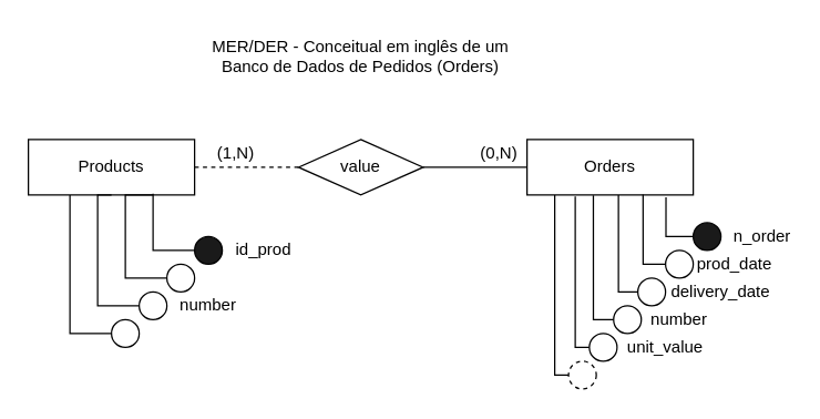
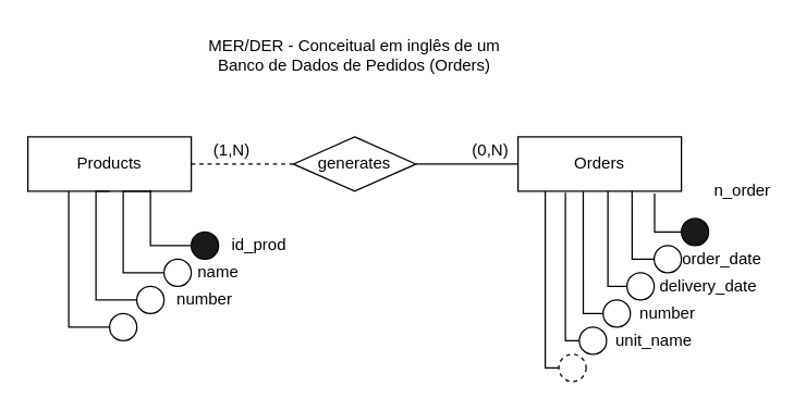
  <mxCell id="0" />
  <mxCell id="1" parent="0" />
  <mxCell id="2" value="Products" style="rounded=0;whiteSpace=wrap;html=1;" vertex="1" parent="1"><mxGeometry x="20" y="100" width="120" height="40" as="geometry" /></mxCell>
  <mxCell id="3" value="Orders" style="rounded=0;whiteSpace=wrap;html=1;" vertex="1" parent="1"><mxGeometry x="380" y="100" width="120" height="40" as="geometry" /></mxCell>
  <mxCell id="4" style="edgeStyle=orthogonalEdgeStyle;rounded=0;orthogonalLoop=1;jettySize=auto;html=1;exitX=0;exitY=0.5;exitDx=0;exitDy=0;endArrow=none;endFill=0;" edge="1" parent="1" source="5"><mxGeometry relative="1" as="geometry"><mxPoint x="110" y="139" as="targetPoint" /><Array as="points"><mxPoint x="110" y="180" /><mxPoint x="110" y="139" /></Array></mxGeometry></mxCell>
  <mxCell id="5" value="" style="ellipse;whiteSpace=wrap;html=1;aspect=fixed;fillColor=#1A1A1A;" vertex="1" parent="1"><mxGeometry x="140" y="170" width="20" height="20" as="geometry" /></mxCell>
  <mxCell id="6" value="id_prod" style="text;html=1;strokeColor=none;fillColor=none;align=center;verticalAlign=middle;whiteSpace=wrap;rounded=0;" vertex="1" parent="1"><mxGeometry x="170" y="170" width="40" height="20" as="geometry" /></mxCell>
  <mxCell id="7" style="edgeStyle=orthogonalEdgeStyle;rounded=0;orthogonalLoop=1;jettySize=auto;html=1;exitX=0;exitY=0.5;exitDx=0;exitDy=0;entryX=0.75;entryY=1;entryDx=0;entryDy=0;endArrow=none;endFill=0;" edge="1" parent="1" source="8" target="2"><mxGeometry relative="1" as="geometry"><Array as="points"><mxPoint x="90" y="200" /><mxPoint x="90" y="140" /></Array></mxGeometry></mxCell>
  <mxCell id="8" value="" style="ellipse;whiteSpace=wrap;html=1;aspect=fixed;" vertex="1" parent="1"><mxGeometry x="120" y="190" width="20" height="20" as="geometry" /></mxCell>
+ <mxCell id="9" value="name" style="text;html=1;strokeColor=none;fillColor=none;align=center;verticalAlign=middle;whiteSpace=wrap;rounded=0;" vertex="1" parent="1"><mxGeometry x="140" y="190" width="40" height="20" as="geometry" /></mxCell>
  <mxCell id="10" style="edgeStyle=orthogonalEdgeStyle;rounded=0;orthogonalLoop=1;jettySize=auto;html=1;entryX=0.25;entryY=1;entryDx=0;entryDy=0;endArrow=none;endFill=0;" edge="1" parent="1" source="11" target="2"><mxGeometry relative="1" as="geometry"><Array as="points"><mxPoint x="50" y="240" /></Array></mxGeometry></mxCell>
  <mxCell id="11" value="" style="ellipse;whiteSpace=wrap;html=1;aspect=fixed;" vertex="1" parent="1"><mxGeometry x="80" y="230" width="20" height="20" as="geometry" /></mxCell>
  <mxCell id="12" style="edgeStyle=orthogonalEdgeStyle;rounded=0;orthogonalLoop=1;jettySize=auto;html=1;exitX=0;exitY=0.5;exitDx=0;exitDy=0;entryX=0.5;entryY=1;entryDx=0;entryDy=0;endArrow=none;endFill=0;" edge="1" parent="1" source="13" target="2"><mxGeometry relative="1" as="geometry"><Array as="points"><mxPoint x="70" y="220" /><mxPoint x="70" y="140" /></Array></mxGeometry></mxCell>
  <mxCell id="13" value="" style="ellipse;whiteSpace=wrap;html=1;aspect=fixed;" vertex="1" parent="1"><mxGeometry x="100" y="210" width="20" height="20" as="geometry" /></mxCell>
  <mxCell id="14" value="number" style="text;html=1;strokeColor=none;fillColor=none;align=center;verticalAlign=middle;whiteSpace=wrap;rounded=0;" vertex="1" parent="1"><mxGeometry x="130" y="210" width="40" height="20" as="geometry" /></mxCell>
  <mxCell id="15" style="edgeStyle=orthogonalEdgeStyle;rounded=0;orthogonalLoop=1;jettySize=auto;html=1;exitX=0;exitY=0.5;exitDx=0;exitDy=0;entryX=0.836;entryY=1.043;entryDx=0;entryDy=0;entryPerimeter=0;endArrow=none;endFill=0;" edge="1" parent="1" source="16" target="3"><mxGeometry relative="1" as="geometry" /></mxCell>
  <mxCell id="16" value="" style="ellipse;whiteSpace=wrap;html=1;aspect=fixed;fillColor=#1A1A1A;" vertex="1" parent="1"><mxGeometry x="500" y="160" width="20" height="20" as="geometry" /></mxCell>
- <mxCell id="17" value="n_order" style="text;html=1;strokeColor=none;fillColor=none;align=center;verticalAlign=middle;whiteSpace=wrap;rounded=0;" vertex="1" parent="1"><mxGeometry x="530" y="160" width="40" height="20" as="geometry" /></mxCell>
+ <mxCell id="17" value="n_order" style="text;html=1;strokeColor=none;fillColor=none;align=center;verticalAlign=middle;whiteSpace=wrap;rounded=0;" vertex="1" parent="1"><mxGeometry x="525" y="130" width="40" height="20" as="geometry" /></mxCell>
  <mxCell id="18" style="edgeStyle=orthogonalEdgeStyle;rounded=0;orthogonalLoop=1;jettySize=auto;html=1;exitX=0;exitY=0.5;exitDx=0;exitDy=0;entryX=0.698;entryY=0.991;entryDx=0;entryDy=0;entryPerimeter=0;endArrow=none;endFill=0;" edge="1" parent="1" source="19" target="3"><mxGeometry relative="1" as="geometry"><Array as="points"><mxPoint x="464" y="190" /></Array></mxGeometry></mxCell>
  <mxCell id="19" value="" style="ellipse;whiteSpace=wrap;html=1;aspect=fixed;" vertex="1" parent="1"><mxGeometry x="480" y="180" width="20" height="20" as="geometry" /></mxCell>
- <mxCell id="20" value="prod_date" style="text;html=1;strokeColor=none;fillColor=none;align=center;verticalAlign=middle;whiteSpace=wrap;rounded=0;" vertex="1" parent="1"><mxGeometry x="510" y="180" width="40" height="20" as="geometry" /></mxCell>
+ <mxCell id="20" value="order_date" style="text;html=1;strokeColor=none;fillColor=none;align=center;verticalAlign=middle;whiteSpace=wrap;rounded=0;" vertex="1" parent="1"><mxGeometry x="510" y="180" width="40" height="20" as="geometry" /></mxCell>
  <mxCell id="21" style="edgeStyle=orthogonalEdgeStyle;rounded=0;orthogonalLoop=1;jettySize=auto;html=1;exitX=0;exitY=0.5;exitDx=0;exitDy=0;entryX=0.399;entryY=1.009;entryDx=0;entryDy=0;entryPerimeter=0;endArrow=none;endFill=0;" edge="1" parent="1" source="22" target="3"><mxGeometry relative="1" as="geometry"><Array as="points"><mxPoint x="428" y="230" /></Array></mxGeometry></mxCell>
  <mxCell id="22" value="" style="ellipse;whiteSpace=wrap;html=1;aspect=fixed;" vertex="1" parent="1"><mxGeometry x="442.5" y="220" width="20" height="20" as="geometry" /></mxCell>
  <mxCell id="23" value="number" style="text;html=1;strokeColor=none;fillColor=none;align=center;verticalAlign=middle;whiteSpace=wrap;rounded=0;" vertex="1" parent="1"><mxGeometry x="470" y="220" width="40" height="20" as="geometry" /></mxCell>
  <mxCell id="24" style="edgeStyle=orthogonalEdgeStyle;rounded=0;orthogonalLoop=1;jettySize=auto;html=1;exitX=0;exitY=0.5;exitDx=0;exitDy=0;endArrow=none;endFill=0;" edge="1" parent="1" source="25"><mxGeometry relative="1" as="geometry"><mxPoint x="446" y="140" as="targetPoint" /><Array as="points"><mxPoint x="446" y="210" /></Array></mxGeometry></mxCell>
  <mxCell id="25" value="" style="ellipse;whiteSpace=wrap;html=1;aspect=fixed;" vertex="1" parent="1"><mxGeometry x="460" y="200" width="20" height="20" as="geometry" /></mxCell>
  <mxCell id="26" value="delivery_date" style="text;html=1;strokeColor=none;fillColor=none;align=center;verticalAlign=middle;whiteSpace=wrap;rounded=0;" vertex="1" parent="1"><mxGeometry x="500" y="200" width="40" height="20" as="geometry" /></mxCell>
  <mxCell id="27" style="edgeStyle=orthogonalEdgeStyle;rounded=0;orthogonalLoop=1;jettySize=auto;html=1;exitX=0;exitY=0.5;exitDx=0;exitDy=0;entryX=0.29;entryY=1.026;entryDx=0;entryDy=0;entryPerimeter=0;endArrow=none;endFill=0;" edge="1" parent="1" source="28" target="3"><mxGeometry relative="1" as="geometry"><Array as="points"><mxPoint x="415" y="250" /></Array></mxGeometry></mxCell>
  <mxCell id="28" value="" style="ellipse;whiteSpace=wrap;html=1;aspect=fixed;" vertex="1" parent="1"><mxGeometry x="425" y="240" width="20" height="20" as="geometry" /></mxCell>
- <mxCell id="29" value="unit_value" style="text;html=1;strokeColor=none;fillColor=none;align=center;verticalAlign=middle;whiteSpace=wrap;rounded=0;" vertex="1" parent="1"><mxGeometry x="460" y="240" width="40" height="20" as="geometry" /></mxCell>
+ <mxCell id="29" value="unit_name" style="text;html=1;strokeColor=none;fillColor=none;align=center;verticalAlign=middle;whiteSpace=wrap;rounded=0;" vertex="1" parent="1"><mxGeometry x="460" y="240" width="40" height="20" as="geometry" /></mxCell>
  <mxCell id="30" style="edgeStyle=orthogonalEdgeStyle;rounded=0;orthogonalLoop=1;jettySize=auto;html=1;exitX=0;exitY=0.5;exitDx=0;exitDy=0;endArrow=none;endFill=0;" edge="1" parent="1" source="31"><mxGeometry relative="1" as="geometry"><mxPoint x="400" y="140" as="targetPoint" /><Array as="points"><mxPoint x="400" y="270" /><mxPoint x="400" y="200" /></Array></mxGeometry></mxCell>
  <mxCell id="31" value="" style="ellipse;whiteSpace=wrap;html=1;aspect=fixed;dashed=1;" vertex="1" parent="1"><mxGeometry x="410" y="260" width="20" height="20" as="geometry" /></mxCell>
  <mxCell id="32" value="MER/DER - Conceitual em inglês de um Banco de Dados de Pedidos (Orders)" style="text;html=1;strokeColor=none;fillColor=none;align=center;verticalAlign=middle;whiteSpace=wrap;rounded=0;dashed=1;" vertex="1" parent="1"><mxGeometry x="140" y="20" width="240" height="40" as="geometry" /></mxCell>
  <mxCell id="33" style="edgeStyle=orthogonalEdgeStyle;rounded=0;orthogonalLoop=1;jettySize=auto;html=1;exitX=0;exitY=0.5;exitDx=0;exitDy=0;endArrow=none;endFill=0;dashed=1;" edge="1" parent="1" source="35" target="2"><mxGeometry relative="1" as="geometry" /></mxCell>
  <mxCell id="34" style="edgeStyle=orthogonalEdgeStyle;rounded=0;orthogonalLoop=1;jettySize=auto;html=1;exitX=1;exitY=0.5;exitDx=0;exitDy=0;endArrow=none;endFill=0;" edge="1" parent="1" source="35" target="3"><mxGeometry relative="1" as="geometry" /></mxCell>
- <mxCell id="35" value="value" style="rhombus;whiteSpace=wrap;html=1;fillColor=#FFFFFF;" vertex="1" parent="1"><mxGeometry x="215" y="100" width="90" height="40" as="geometry" /></mxCell>
+ <mxCell id="35" value="generates" style="rhombus;whiteSpace=wrap;html=1;fillColor=#FFFFFF;" vertex="1" parent="1"><mxGeometry x="215" y="100" width="90" height="40" as="geometry" /></mxCell>
  <mxCell id="36" value="(0,N)" style="text;html=1;strokeColor=none;fillColor=none;align=center;verticalAlign=middle;whiteSpace=wrap;rounded=0;" vertex="1" parent="1"><mxGeometry x="340" y="100" width="40" height="20" as="geometry" /></mxCell>
  <mxCell id="37" value="(1,N)" style="text;html=1;strokeColor=none;fillColor=none;align=center;verticalAlign=middle;whiteSpace=wrap;rounded=0;" vertex="1" parent="1"><mxGeometry x="150" y="100" width="40" height="20" as="geometry" /></mxCell>
